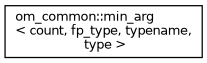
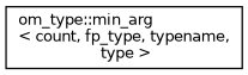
  digraph {
    rankdir=LR
-   n1 [color=black fillcolor=white fontname=Helvetica fontsize=10 height=0.2 label="om_common::min_arg\l\< count, fp_type, typename,\l type \>" shape=record style=filled width=0.4]
+   n1 [color=black fillcolor=white fontname=Helvetica fontsize=10 height=0.2 label="om_type::min_arg\l\< count, fp_type, typename,\l type \>" shape=record style=filled width=0.4]
  }
